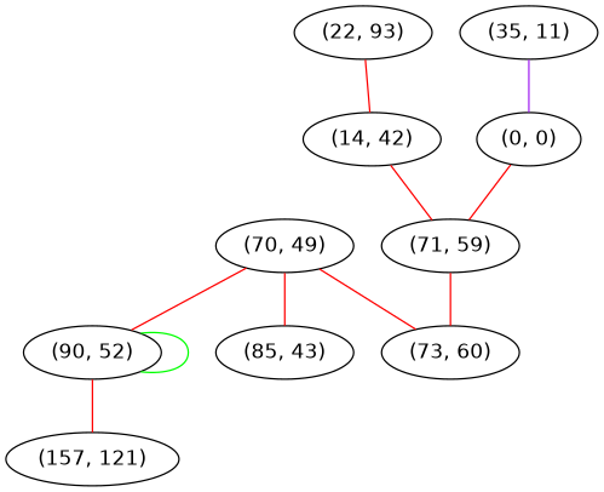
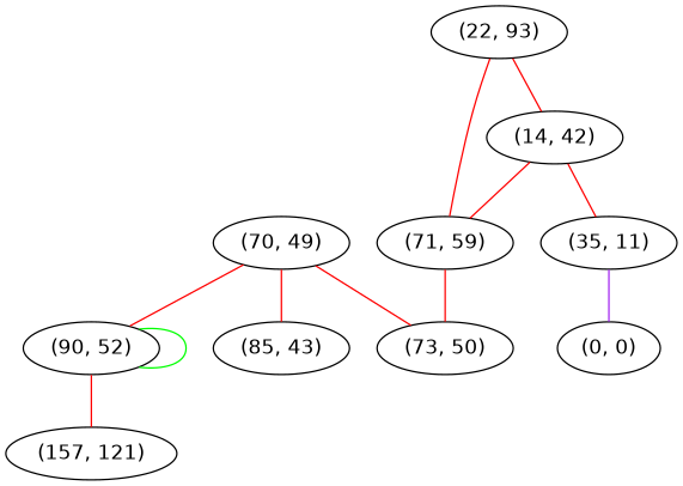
  graph {
    fontname="DejaVu Sans"
    node [fontname="DejaVu Sans"]
    edge [color=red fontname="DejaVu Sans" weight=1]
    n1 [label="(70, 49)"]
    "(90, 52)"
    n3 [label="(85, 43)"]
-   "(73, 50)" [label="(73, 60)"]
+   "(73, 50)"
    "(157, 121)"
    n6 [label="(22, 93)"]
    "(14, 42)"
    "(71, 59)"
    "(35, 11)"
    "(0, 0)"
    n1 -- "(90, 52)"
    n1 -- n3
    n1 -- "(73, 50)"
    "(90, 52)" -- "(90, 52)" [color=green weight=2]
    "(90, 52)" -- "(157, 121)"
    n6 -- "(14, 42)"
-   "(0, 0)" -- "(71, 59)"
+   n6 -- "(71, 59)"
    "(14, 42)" -- "(71, 59)"
+   "(14, 42)" -- "(35, 11)"
    "(71, 59)" -- "(73, 50)"
    "(35, 11)" -- "(0, 0)" [color=purple weight=4]
  }
